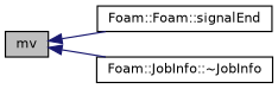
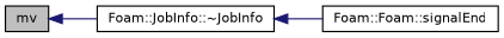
  digraph {
    rankdir=LR
    node [color=black fontname=Helvetica fontsize=10 shape=record]
    edge [color=midnightblue dir=back fontname=Helvetica fontsize=10 labelfontname=Helvetica labelfontsize=10 style=solid]
    n1 [fillcolor=grey75 fontcolor=black height=0.2 label=mv style=filled width=0.4]
    n2 [height=0.2 label="Foam::Foam::signalEnd" width=0.4]
    n3 [height=0.2 label="Foam::JobInfo::~JobInfo" width=0.4]
-   n1 -> n2
+   n3 -> n2
    n1 -> n3
  }
